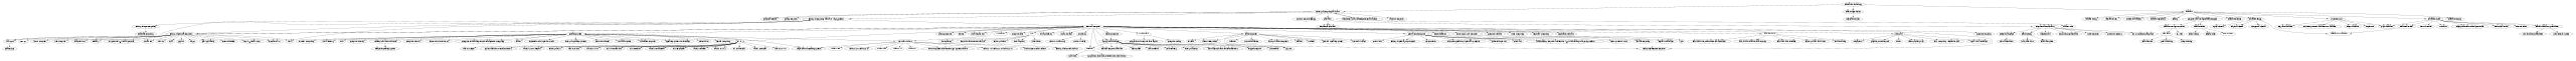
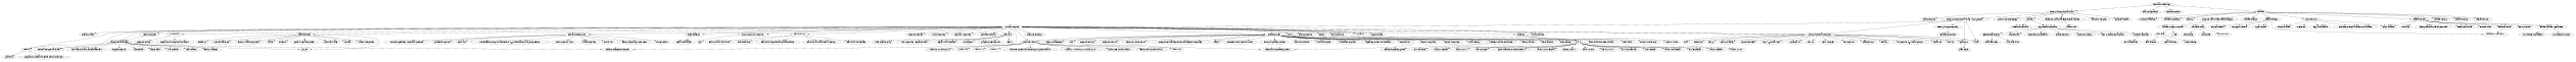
  digraph {
    n1 [label="Information technology"]
    n2 [label="History of computing hardware"]
    n3 [label="Data storage device"]
    n4 [label="Information ethics"]
    n5 [label=Database]
    n6 [label=Calculator]
    n7 [label="Manchester Small-Scale Experimental Machine"]
    n8 [label="Transistor computer"]
    n9 [label="Analytical Kenbak"]
    n10 [label="Analog computer"]
    n11 [label="History of computing hardware (1960s–present)"]
    n12 [label="Colossus computer|ENIAC"]
    n13 [label="Database machine"]
    n14 [label="Database design"]
    n15 [label="NoSQL|NewSQL"]
    n16 [label="Database model"]
    n17 [label="Database security"]
    n18 [label="Database tuning"]
    n19 [label="Materialized view"]
    n20 [label="Outline of databases"]
    n21 [label="Database replication"]
    n22 [label=Backup]
    n23 [label="Computer data storage|Database engine"]
    n24 [label="Mechanical calculator"]
    n25 [label="Programmable calculator"]
    n26 [label="Williams tube"]
    n27 [label="History of supercomputing"]
    n28 [label="Altair 8800"]
    n29 [label=Micral]
    n30 [label="Personal computer"]
    n31 [label="Logical schema"]
    n32 [label="Database normalization"]
    n33 [label="Physical schema"]
    n34 [label="Conceptual schema"]
    n35 [label="Key-value database"]
    n36 [label="Document-oriented database|XML database"]
    n37 [label="Graph database"]
    n38 [label="Object database"]
    n39 [label=Triplestore]
    n40 [label="Hierarchical model"]
    n41 [label="Inverted index"]
    n42 [label="Relational model"]
    n43 [label="Network model"]
    n44 [label="Flat file database|Spreadsheet"]
    n45 [label=MultiValue]
    n46 [label="Object-relational model|Object model"]
    n47 [label="Database storage structures"]
    n48 [label="Database index"]
    n49 [label=" Magnetic card"]
    n50 [label="Keystroke programmable"]
    n51 [label="Pocket computer"]
    n52 [label="Continuous memory"]
    n53 [label="RPL (programming language)"]
    n54 [label="Assembly language"]
-   n55 [label="Flash memory"]
+   n55 [label="Experimental memory"]
    n56 [label="Petascale computing"]
    n57 [label="Altair BASIC"]
    n58 [label="Desktop computer"]
    n59 [label="Gaming computer"]
    n60 [label=Nettop]
-   n61 [label="Visual display unit"]
+   n61 [label="Lion display unit"]
    n62 [label="Desktop replacement computer"]
    n63 [label=Workstation]
    n64 [label="Computer case"]
    n65 [label="Pocket PC"]
    n66 [label="Ultra-mobile PC"]
    n67 [label="Primary storage"]
    n68 [label=Netbook]
    n69 [label="Personal computer hardware"]
    n70 [label=Motherboard]
    n71 [label="Tablet computer"]
    n72 [label="History of personal computers"]
    n73 [label="Central processing unit"]
    n74 [label="Home theater PC"]
    n75 [label="Laptop#Disadvantages"]
    n76 [label="Power supply unit (computer)"]
    n77 [label="Hard disk drive"]
    n78 [label="Computer software"]
    n79 [label="Mouse (computing)"]
    n80 [label="Keyboard (computing)"]
    n81 [label="Application software"]
    n82 [label="Video card"]
    n83 [label="Operating system"]
    n84 [label="Microsoft Windows"]
    n85 [label="Computer recycling"]
    n86 [label=Linux]
    n87 [label="OS X"]
    n88 [label="List of online spreadsheets"]
    n89 [label="Works Records System"]
    n90 [label="List of assemblers"]
    n91 [label="Flash file system"]
    n92 [label="Solid-state drive"]
    n93 [label="B+ tree"]
    n94 [label="Hash table"]
    n95 [label="Index locking"]
    n96 [label="Bitmap index"]
    n97 [label="Reverse index"]
    n98 [label="Open addressing"]
    n99 [label="String interning"]
    n100 [label="Hash function"]
    n101 [label="Windows Mobile 2003"]
    n102 [label="Windows Mobile"]
    n103 [label=Smartbook]
    n104 [label="Comparison of netbook-oriented Linux distributions"]
    n105 [label="Comparison of computer form factors"]
    n106 [label="Computer cooling"]
    n107 [label="2-in-1 PC"]
    n108 [label="Firefox OS"]
    n109 [label="Microsoft Tablet PC"]
    n110 [label="History of tablet computers"]
    n111 [label=Phablet]
    n112 [label=ModBook]
    n113 [label="Android (operating system)"]
    n114 [label="Microsoft Surface"]
    n115 [label="iOS|iPad"]
    n116 [label="Maemo|MeeGo|Tizen"]
    n117 [label="Programma 101"]
    n118 [label="IBM 610"]
    n119 [label="Simon (computer)"]
    n120 [label="MIR (computer)"]
    n121 [label="Datapoint 2200"]
    n122 [label="Kenbak-1"]
    n123 [label="ZX Spectrum|l1=Sinclair Spectrum"]
    n124 [label="Sinclair QL"]
    n125 [label="IBM PC"]
    n126 [label="TI-99"]
-   n127 [label="Apple II"]
+   n127 [label="Yosemite II"]
    n128 [label="TRS-80"]
    n129 [label="Atari 8-bit family"]
    n130 [label="Commodore PET"]
    n131 [label="ZX81|l1=Sinclair ZX81"]
    n132 [label="Control unit"]
    n133 [label="History of general-purpose CPUs"]
    n134 [label=Microprocessor]
    n135 [label="Instruction pipelining|Superscalar processor"]
    n136 [label="Arithmetic logic unit"]
    n137 [label="Clock rate"]
    n138 [label="Multithreading (computer architecture)|l1=Multithreading|Multi-core processor"]
    n139 [label="Vector processor|SIMD"]
    n140 [label="Parallel computing"]
    n141 [label="Digital Media Player"]
    n142 [label="History of laptops"]
    n143 [label="List of laptop brands and manufacturers"]
    n144 [label="Rugged computer"]
    n145 [label=Subnotebook]
    n146 [label="Laptop theft"]
    n147 [label="Solar notebook"]
    n148 [label="Smart Battery"]
    n149 [label=ATX]
    n150 [label="Hard disk drive interface"]
    n151 [label="History of hard disk drives"]
    n152 [label="Disk formatting"]
    n153 [label="Hard disk drive performance characteristics"]
    n154 [label="Hard disk drive failure|Data recovery"]
    n155 [label="Video Graphics Array"]
    n156 [label=" Bus (computing) | Expansion card"]
    n157 [label="Digital Visual Interface"]
    n158 [label=" DisplayPort"]
    n159 [label=" graphics processing unit"]
    n160 [label=HDMI]
    n161 [label="Device driver"]
    n162 [label="Virtual file system"]
    n163 [label=" Mainframe computer"]
    n164 [label="Operating system user interface"]
    n165 [label="Berkeley Software Distribution"]
    n166 [label="Kernel (computing)"]
    n167 [label="Process (computing)"]
    n168 [label="Virtual memory"]
+   n169 [label="Memory management"]
    n170 [label=Unix]
    n171 [label="Computer security"]
    n172 [label="Computer network"]
    n173 [label="Usage share of operating systems"]
    n174 [label="Chrome OS|Chromium OS"]
    n175 [label="Computer multitasking|Process management (computing)"]
    n176 [label=Tablet]
    n177 [label="Protected mode|Supervisor mode"]
    n178 [label="History of operating systems"]
    n179 [label="Linux|Linux kernel"]
    n180 [label="Windows NT"]
    n181 [label="Windows 3.0|Windows 3.1x"]
    n182 [label="Windows 9x"]
    n183 [label="Windows 10"]
    n184 [label="Windows 7"]
    n185 [label="Xbox One system software|Xbox 360 system software"]
    n186 [label="Windows 1.0|Windows 2.0|Windows 2.1x"]
    n187 [label="Windows CE|Windows Phone"]
    n188 [label="History of Microsoft Windows"]
    n189 [label=Video4Linux]
    n190 [label="History of Linux"]
    n191 [label="Linux adoption"]
    n192 [label="Linux gaming"]
    n193 [label="Linux distribution|Free software"]
    n194 [label="Mac OS X v10.0"]
    n195 [label="OS X Mountain Lion"]
    n196 [label="OS X Yosemite"]
    n197 [label="Mac OS X Public Beta"]
    n198 [label="OS X El Capitan"]
    n199 [label="Mac OS X Panther"]
    n200 [label="Mac OS X v10.2"]
    n201 [label="OS X Mavericks"]
    n202 [label="Mac OS X Leopard"]
    n203 [label="Mac OS X v10.1"]
    n204 [label="Mac OS X Tiger"]
    n205 [label="Apple's transition to Intel processors"]
    n206 [label="Mac OS X Snow Leopard"]
    n207 [label="History of OS X"]
    n208 [label="Mac OS X Lion"]
    n209 [label="Real-time operating system"]
    n1 -> n2
    n1 -> n3
-   n3 -> n4
+   n1 -> n4
    n1 -> n5
    n2 -> n6
    n2 -> n7
    n2 -> n8
    n2 -> n9
    n2 -> n10
    n2 -> n11
    n2 -> n12
    n5 -> n13
    n5 -> n14
    n5 -> n15
    n5 -> n16
    n5 -> n17
    n5 -> n18
    n5 -> n19
    n5 -> n20
    n5 -> n21
    n5 -> n22
    n5 -> n23
    n6 -> n24
    n6 -> n25
    n7 -> n2
    n7 -> n26
    n11 -> n27
    n11 -> n28
    n11 -> n29
    n11 -> n30
    n14 -> n31
    n14 -> n32
    n14 -> n33
    n14 -> n34
    n15 -> n35
    n15 -> n36
    n15 -> n37
    n15 -> n38
    n15 -> n39
    n16 -> n37
    n16 -> n40
    n16 -> n41
    n16 -> n42
    n16 -> n43
    n16 -> n44
    n16 -> n45
    n16 -> n46
    n23 -> n47
    n23 -> n48
    n25 -> n49
    n25 -> n50
    n25 -> n51
    n25 -> n52
    n25 -> n53
    n25 -> n54
    n25 -> n55
    n27 -> n56
    n28 -> n57
    n30 -> n58
    n30 -> n59
    n30 -> n60
    n30 -> n61
    n30 -> n62
    n30 -> n63
    n30 -> n64
    n30 -> n65
    n30 -> n66
    n30 -> n67
    n30 -> n68
    n30 -> n69
    n30 -> n70
    n30 -> n71
    n30 -> n72
    n30 -> n73
    n30 -> n74
    n30 -> n75
    n30 -> n76
    n30 -> n77
    n30 -> n78
    n30 -> n79
    n30 -> n80
    n30 -> n81
    n30 -> n82
    n30 -> n83
    n30 -> n84
    n30 -> n85
    n30 -> n86
    n30 -> n87
    n42 -> n32
    n44 -> n88
    n44 -> n89
    n47 -> n93
    n47 -> n94
    n48 -> n95
    n48 -> n96
    n48 -> n97
    n54 -> n90
    n55 -> n91
    n55 -> n92
    n58 -> n75
    n65 -> n101
    n65 -> n102
    n68 -> n103
    n68 -> n104
    n70 -> n105
    n70 -> n106
    n71 -> n107
    n71 -> n108
    n71 -> n109
    n71 -> n110
    n71 -> n111
    n71 -> n112
    n71 -> n113
    n71 -> n114
    n71 -> n115
    n71 -> n116
    n72 -> n11
    n72 -> n28
    n72 -> n29
    n72 -> n30
    n72 -> n117
    n72 -> n118
    n72 -> n119
    n72 -> n120
    n72 -> n121
    n72 -> n122
    n72 -> n123
    n72 -> n124
    n72 -> n125
    n72 -> n126
    n72 -> n127
    n72 -> n128
    n72 -> n129
    n72 -> n130
    n72 -> n131
    n73 -> n132
    n73 -> n133
    n73 -> n134
    n73 -> n135
    n73 -> n136
    n73 -> n137
    n73 -> n138
    n73 -> n139
    n73 -> n140
    n74 -> n141
    n75 -> n62
    n75 -> n68
    n75 -> n69
    n75 -> n107
    n75 -> n142
    n75 -> n143
    n75 -> n144
    n75 -> n145
    n75 -> n146
    n75 -> n147
    n75 -> n148
    n76 -> n149
    n77 -> n150
    n77 -> n151
    n77 -> n152
    n77 -> n153
    n77 -> n154
    n82 -> n155
    n82 -> n156
    n82 -> n157
    n82 -> n158
    n82 -> n159
    n82 -> n160
    n83 -> n84
    n83 -> n87
    n83 -> n161
    n83 -> n162
    n83 -> n163
    n83 -> n164
    n83 -> n165
    n83 -> n166
    n83 -> n167
    n83 -> n168
+   n83 -> n169
    n83 -> n170
    n83 -> n171
    n83 -> n172
    n83 -> n173
    n83 -> n174
    n83 -> n175
    n83 -> n176
    n83 -> n177
    n83 -> n178
    n83 -> n179
    n84 -> n173
    n84 -> n180
    n84 -> n181
    n84 -> n182
    n84 -> n183
    n84 -> n184
    n84 -> n185
    n84 -> n186
    n84 -> n187
    n84 -> n188
    n86 -> n189
    n86 -> n190
    n86 -> n191
    n86 -> n192
    n86 -> n193
    n87 -> n194
    n87 -> n195
    n87 -> n196
    n87 -> n197
    n87 -> n198
    n87 -> n199
    n87 -> n200
    n87 -> n201
    n87 -> n202
    n87 -> n203
    n87 -> n204
    n87 -> n205
    n87 -> n206
    n87 -> n207
    n87 -> n208
    n94 -> n98
    n94 -> n99
    n94 -> n100
    n165 -> n209
  }
